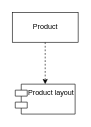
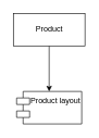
  <mxCell id="0" />
  <mxCell id="1" parent="0" />
  <mxCell id="2" value="Product layout" style="shape=module;align=left;spacingLeft=20;align=center;verticalAlign=top;" vertex="1" parent="1"><mxGeometry x="25" y="140" width="100" height="50" as="geometry" /></mxCell>
- <mxCell id="3" style="edgeStyle=none;html=1;dashed=1;" edge="1" parent="1" source="4" target="2"><mxGeometry relative="1" as="geometry" /></mxCell>
+ <mxCell id="3" style="edgeStyle=none;html=1;" edge="1" parent="1" source="4" target="2"><mxGeometry relative="1" as="geometry" /></mxCell>
  <mxCell id="4" value="Product" style="html=1;" vertex="1" parent="1"><mxGeometry x="20" y="20" width="110" height="50" as="geometry" /></mxCell>
